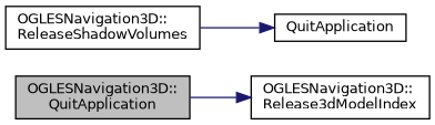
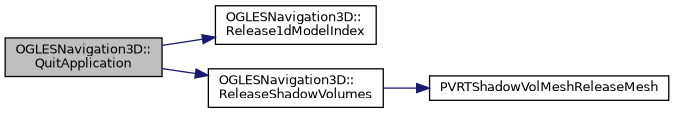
  digraph {
    rankdir=LR
    node [color=black fillcolor=white fontname=Helvetica fontsize=10 shape=record style=filled]
    edge [color=midnightblue fontname=Helvetica fontsize=10 labelfontname=Helvetica labelfontsize=10 style=solid]
    n1 [fillcolor=grey75 fontcolor=black height=0.2 label="OGLESNavigation3D::\lQuitApplication" width=0.4]
-   n2 [height=0.2 label="OGLESNavigation3D::\lRelease3dModelIndex" width=0.4]
+   n2 [height=0.2 label="OGLESNavigation3D::\lRelease1dModelIndex" width=0.4]
    n3 [height=0.2 label="OGLESNavigation3D::\lReleaseShadowVolumes" width=0.4]
-   n4 [height=0.2 label=QuitApplication width=0.4]
+   n4 [height=0.2 label=PVRTShadowVolMeshReleaseMesh width=0.4]
    n1 -> n2
+   n1 -> n3
    n3 -> n4
  }
